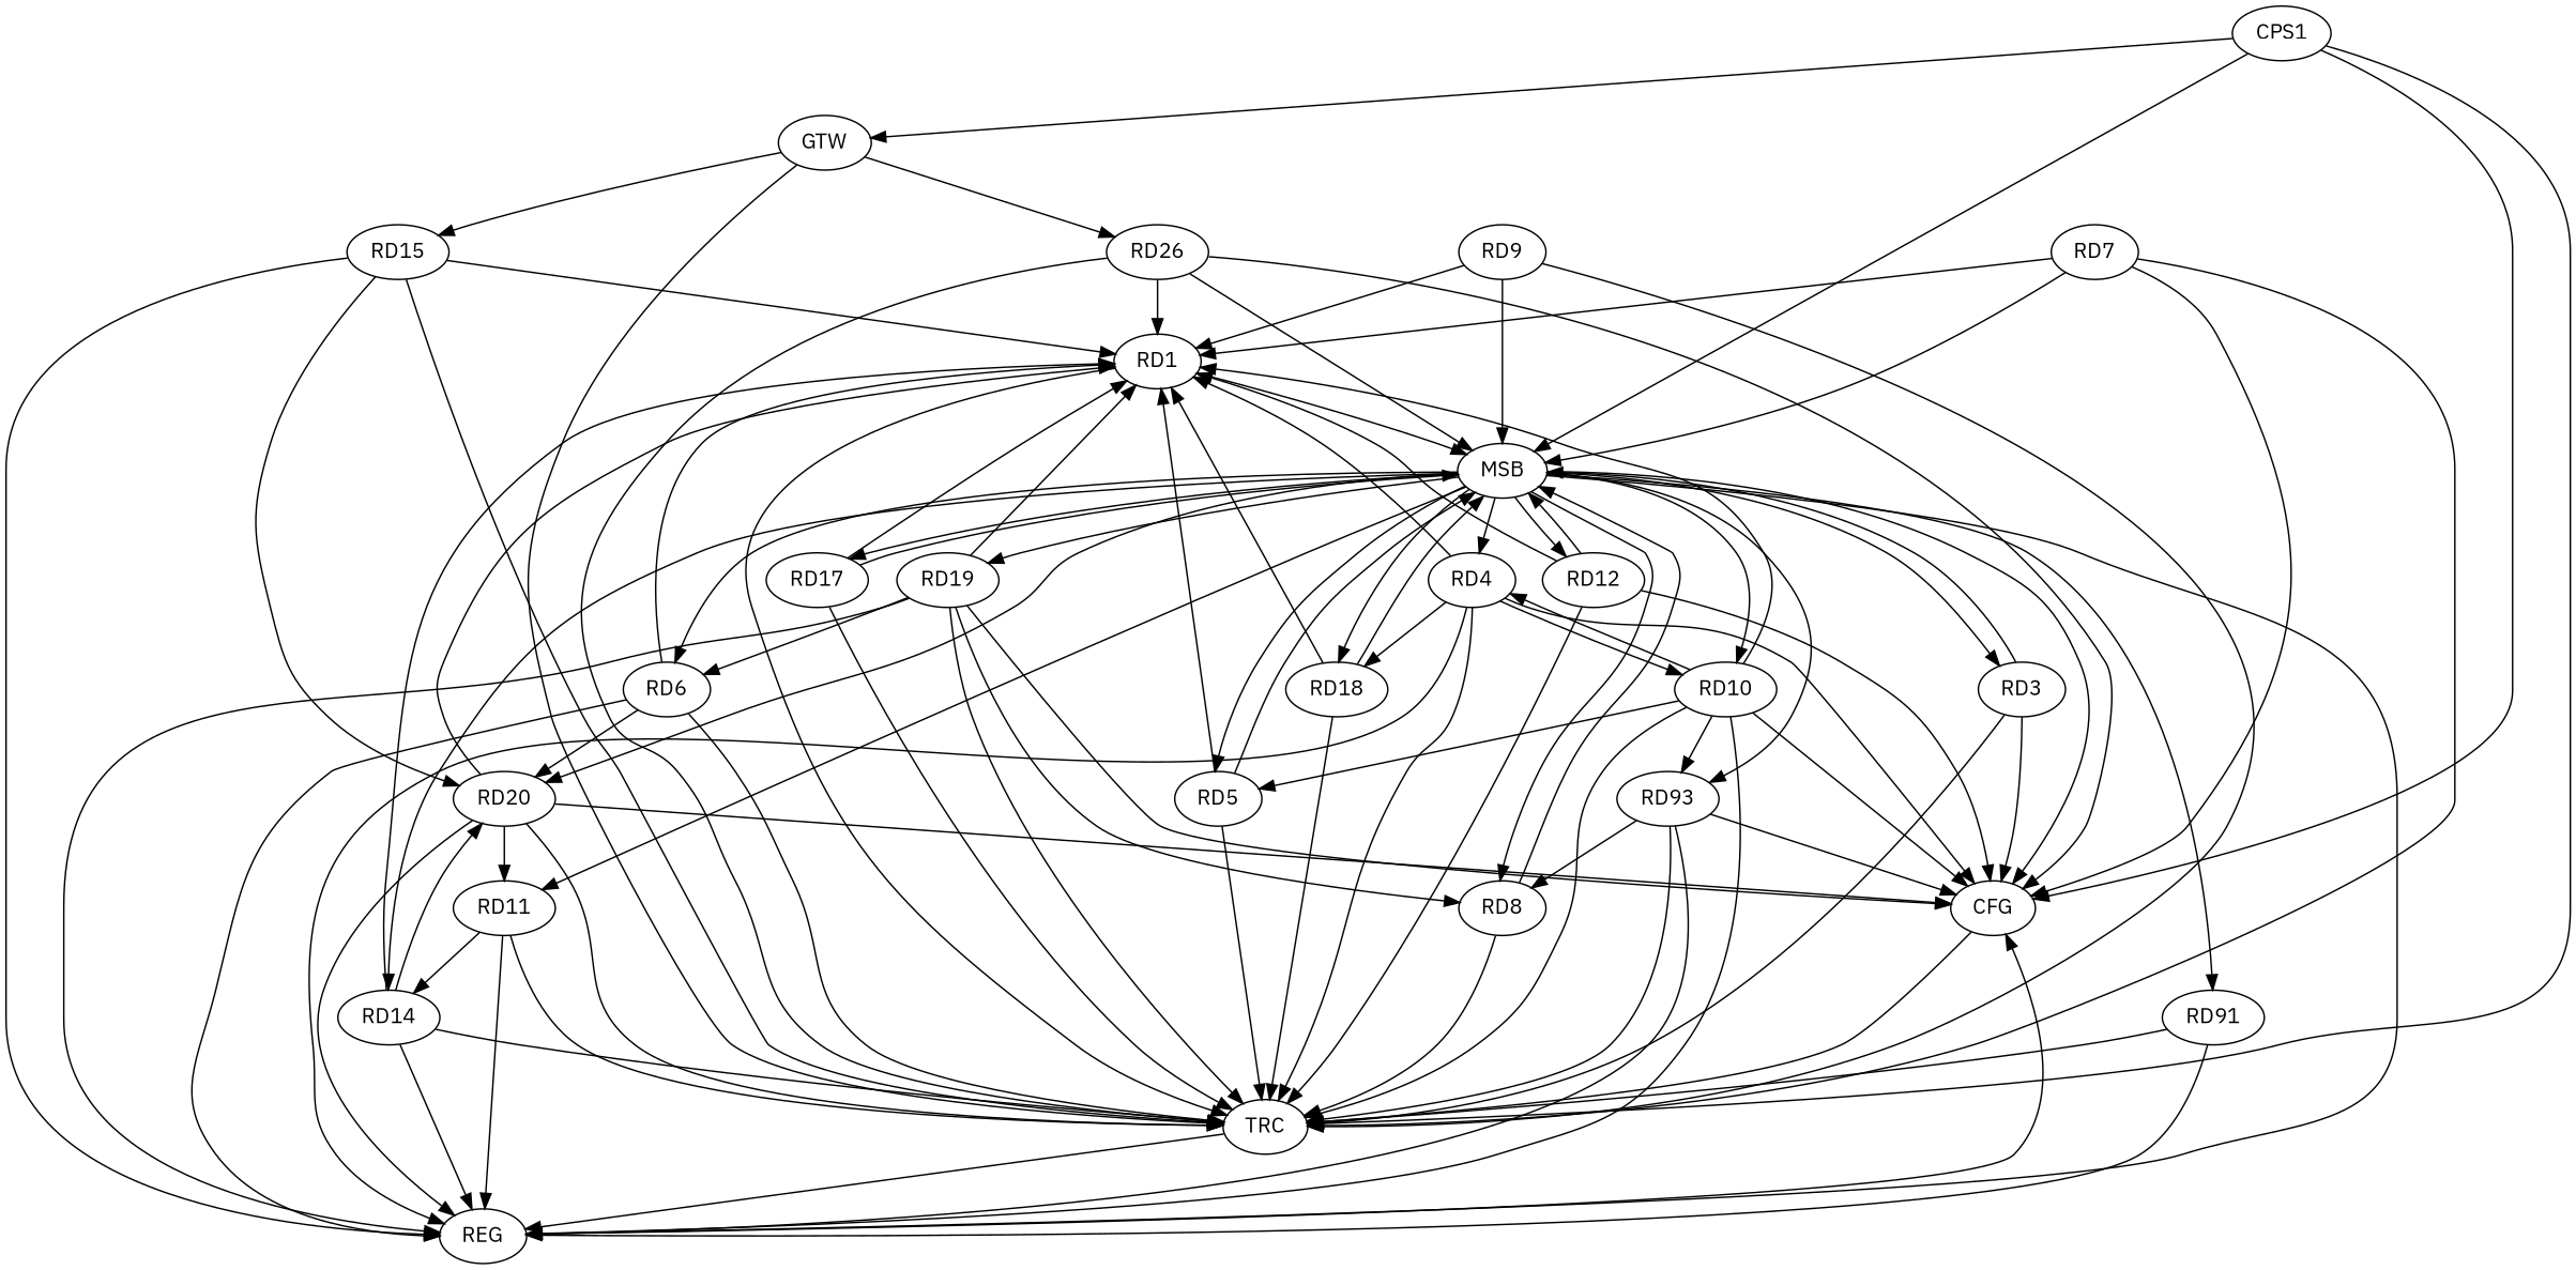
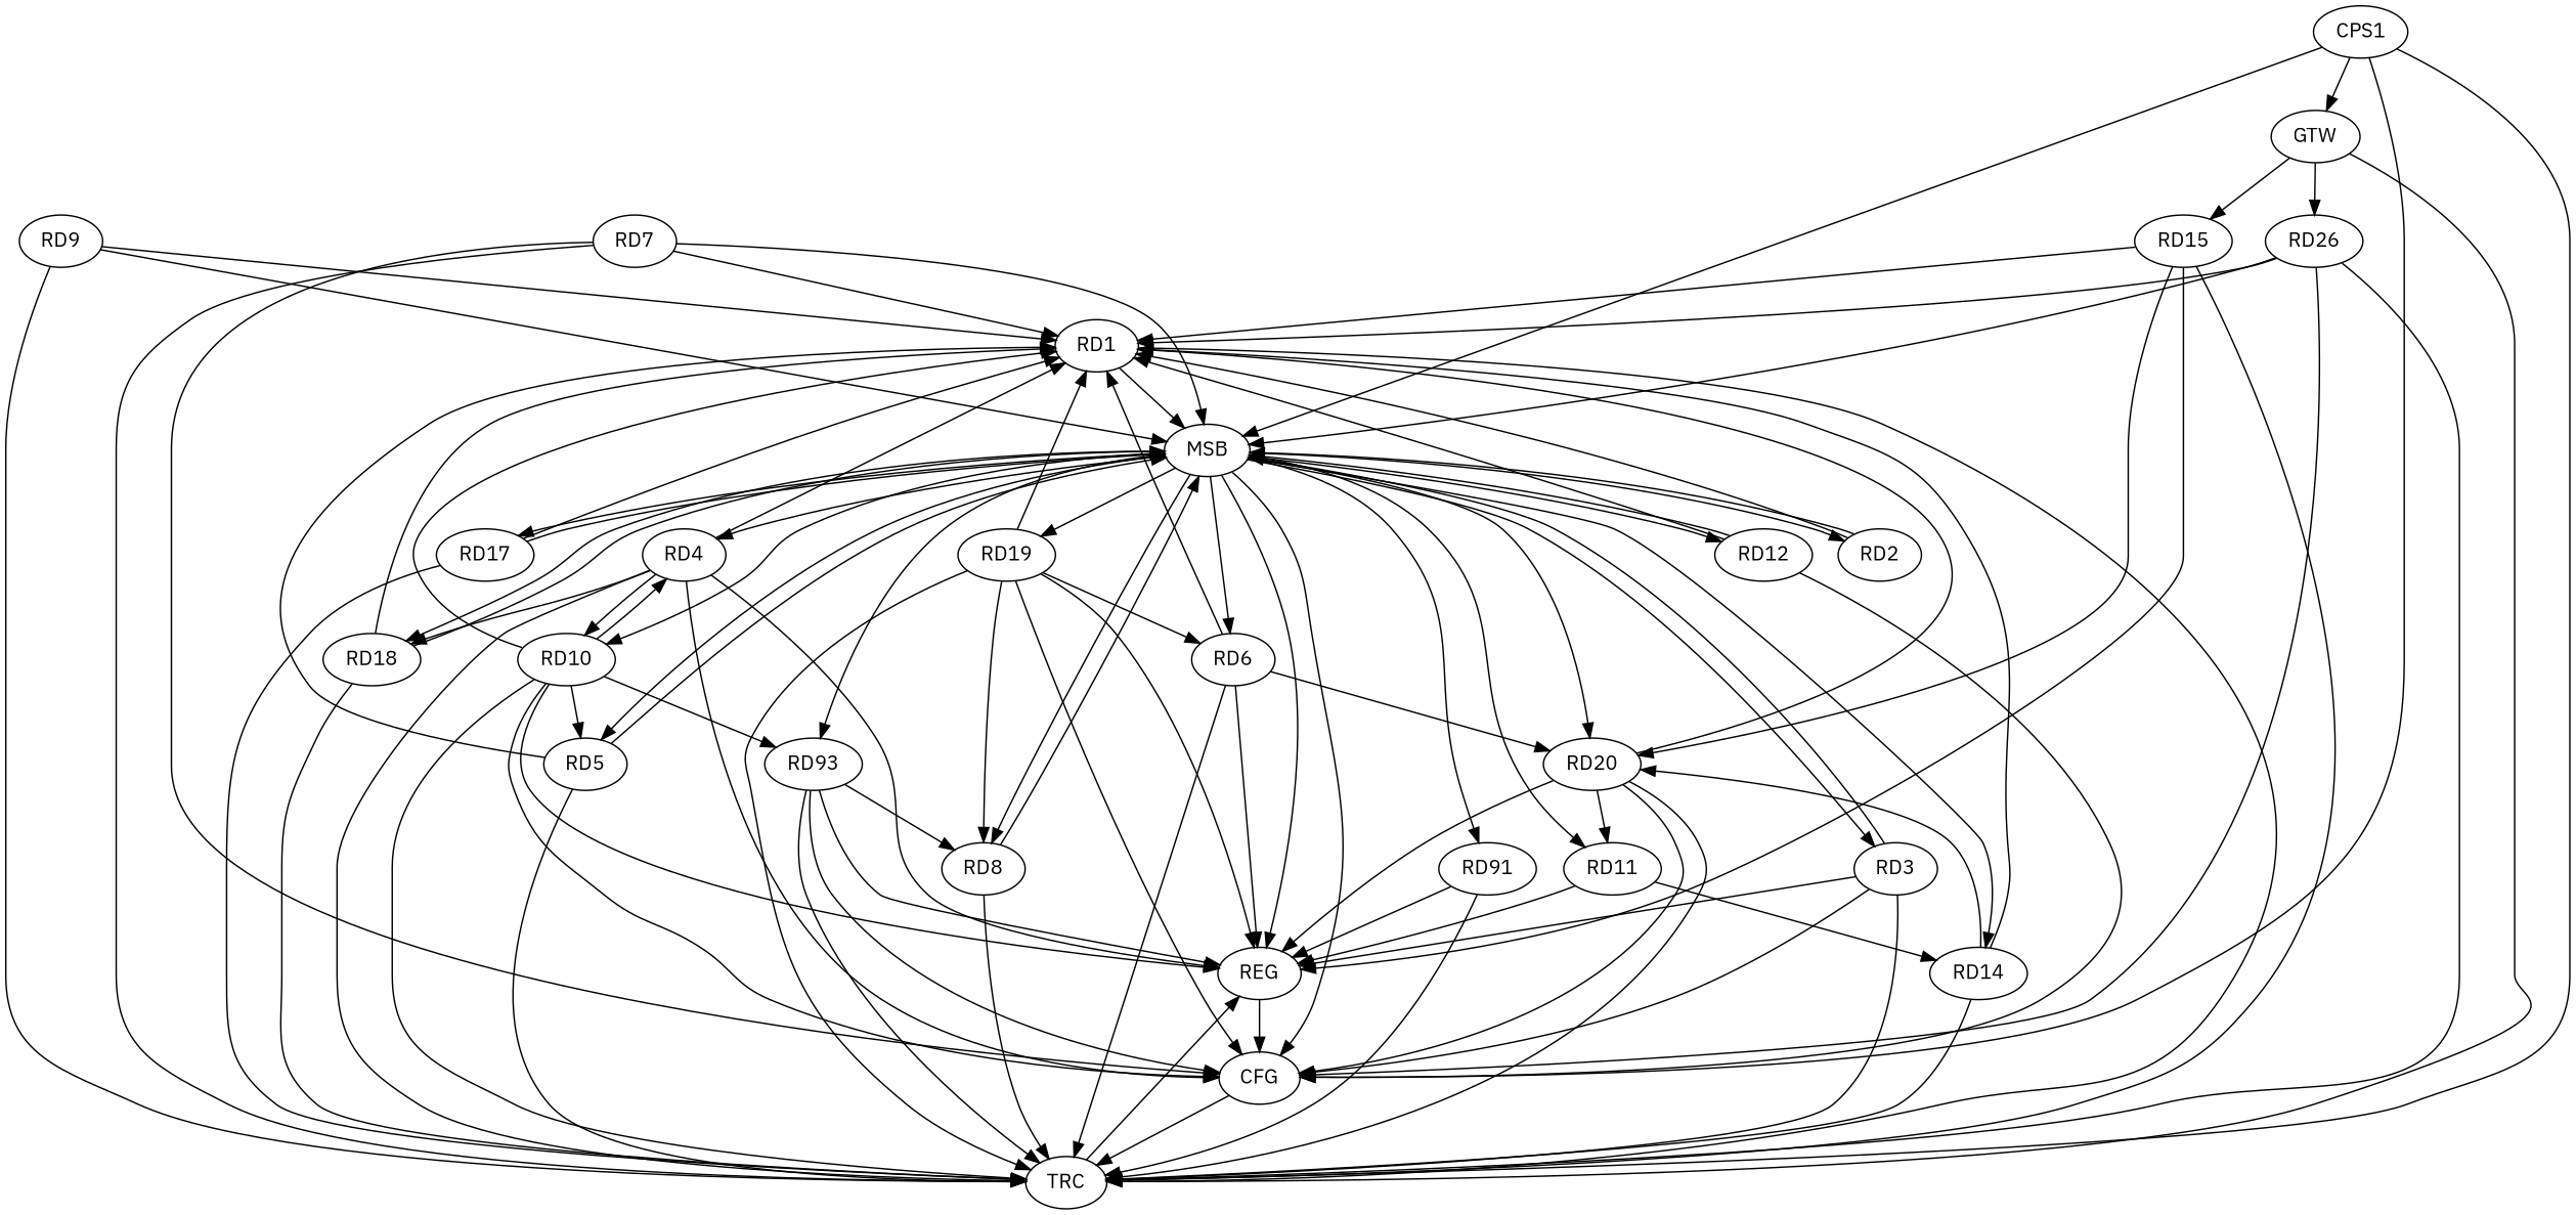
  strict digraph {
    fontname="IBM Plex Sans"
    node [fontname="IBM Plex Sans"]
    edge [fontname="IBM Plex Sans"]
    n1 [label=RD1]
    n2 [label=MSB]
    n3 [label=TRC]
+   n4 [label=RD2]
    n5 [label=RD3]
    n6 [label=CFG]
    n7 [label=RD4]
    n8 [label=RD10]
    n9 [label=RD18]
    n10 [label=REG]
    n11 [label=RD5]
    n12 [label=RD6]
    n13 [label=RD20]
    n14 [label=RD8]
    n15 [label=RD93]
    n16 [label=RD11]
    n17 [label=RD14]
    n18 [label=RD12]
    n19 [label=RD17]
    n20 [label=RD19]
    n21 [label=RD91]
    n22 [label=RD7]
    n23 [label=RD9]
    n24 [label=RD15]
    n25 [label=RD26]
    n26 [label=CPS1]
    n27 [label=GTW]
    n1 -> n2
    n1 -> n3
+   n2 -> n4
    n2 -> n5
    n2 -> n6
    n2 -> n7
    n2 -> n8
    n2 -> n9
    n2 -> n10
    n2 -> n11
    n2 -> n12
    n2 -> n13
    n2 -> n14
    n2 -> n15
    n2 -> n16
    n2 -> n17
    n2 -> n18
    n2 -> n19
    n2 -> n20
    n2 -> n21
    n3 -> n10
+   n4 -> n1
+   n4 -> n2
    n5 -> n2
    n5 -> n3
    n5 -> n6
    n6 -> n3
    n7 -> n1
    n7 -> n3
    n7 -> n6
    n7 -> n8
    n7 -> n9
    n7 -> n10
    n8 -> n1
    n8 -> n3
    n8 -> n6
    n8 -> n7
    n8 -> n10
    n8 -> n11
    n8 -> n15
    n9 -> n1
    n9 -> n2
    n9 -> n3
    n10 -> n6
    n11 -> n1
    n11 -> n2
    n11 -> n3
    n12 -> n1
    n12 -> n3
    n12 -> n10
    n12 -> n13
    n13 -> n1
    n13 -> n3
    n13 -> n6
    n13 -> n10
    n13 -> n16
    n14 -> n2
    n14 -> n3
    n15 -> n3
    n15 -> n6
    n15 -> n10
    n15 -> n14
-   n16 -> n3
    n16 -> n10
    n16 -> n17
    n17 -> n1
    n17 -> n3
-   n17 -> n10
+   n5 -> n10
    n17 -> n13
    n18 -> n1
    n18 -> n2
-   n18 -> n3
    n18 -> n6
    n19 -> n1
    n19 -> n2
    n19 -> n3
    n20 -> n1
    n20 -> n3
    n20 -> n6
    n20 -> n10
    n20 -> n12
    n20 -> n14
    n21 -> n3
    n21 -> n10
    n22 -> n1
    n22 -> n2
    n22 -> n3
    n22 -> n6
    n23 -> n1
    n23 -> n2
    n23 -> n3
    n24 -> n1
    n24 -> n3
    n24 -> n10
    n24 -> n13
    n25 -> n1
    n25 -> n2
    n25 -> n3
    n25 -> n6
    n26 -> n2
    n26 -> n3
    n26 -> n6
    n26 -> n27
    n27 -> n3
    n27 -> n24
    n27 -> n25
  }
